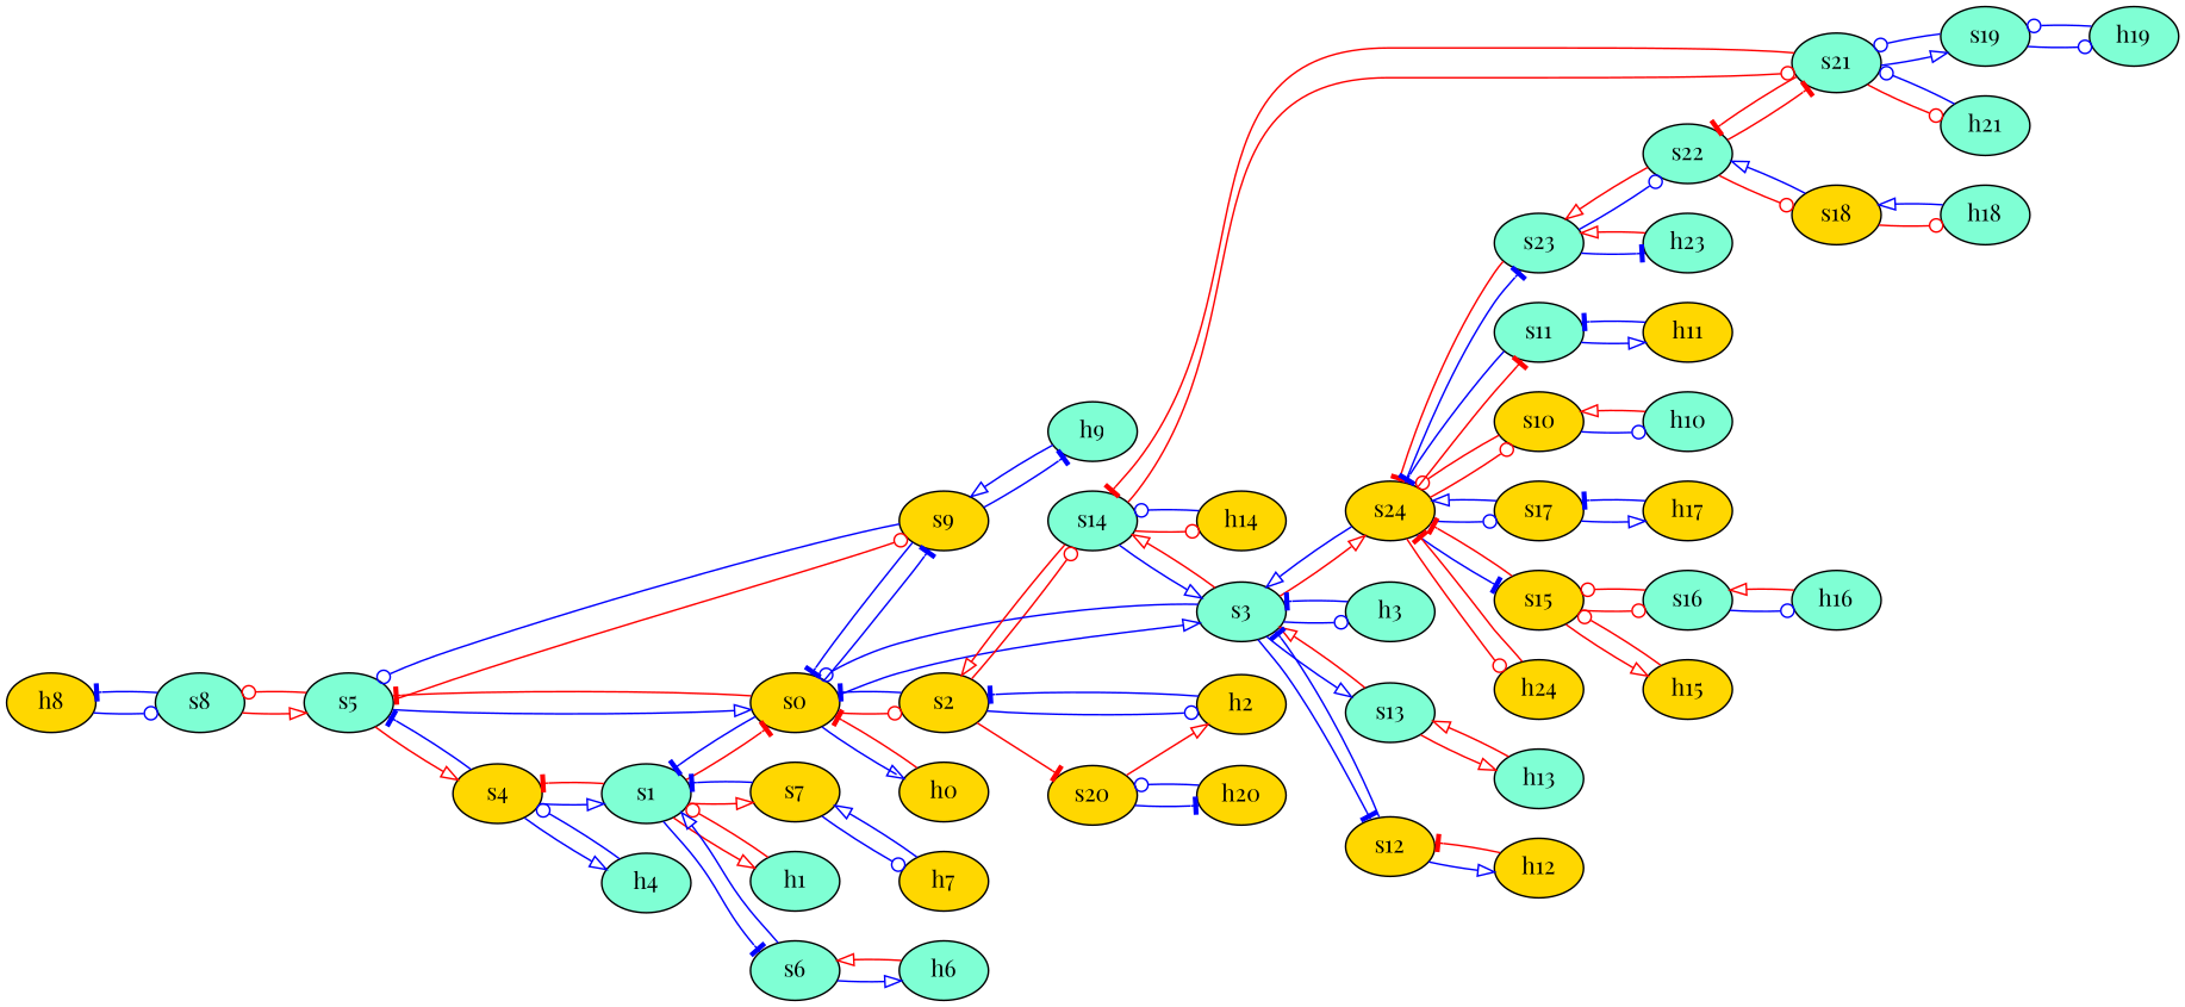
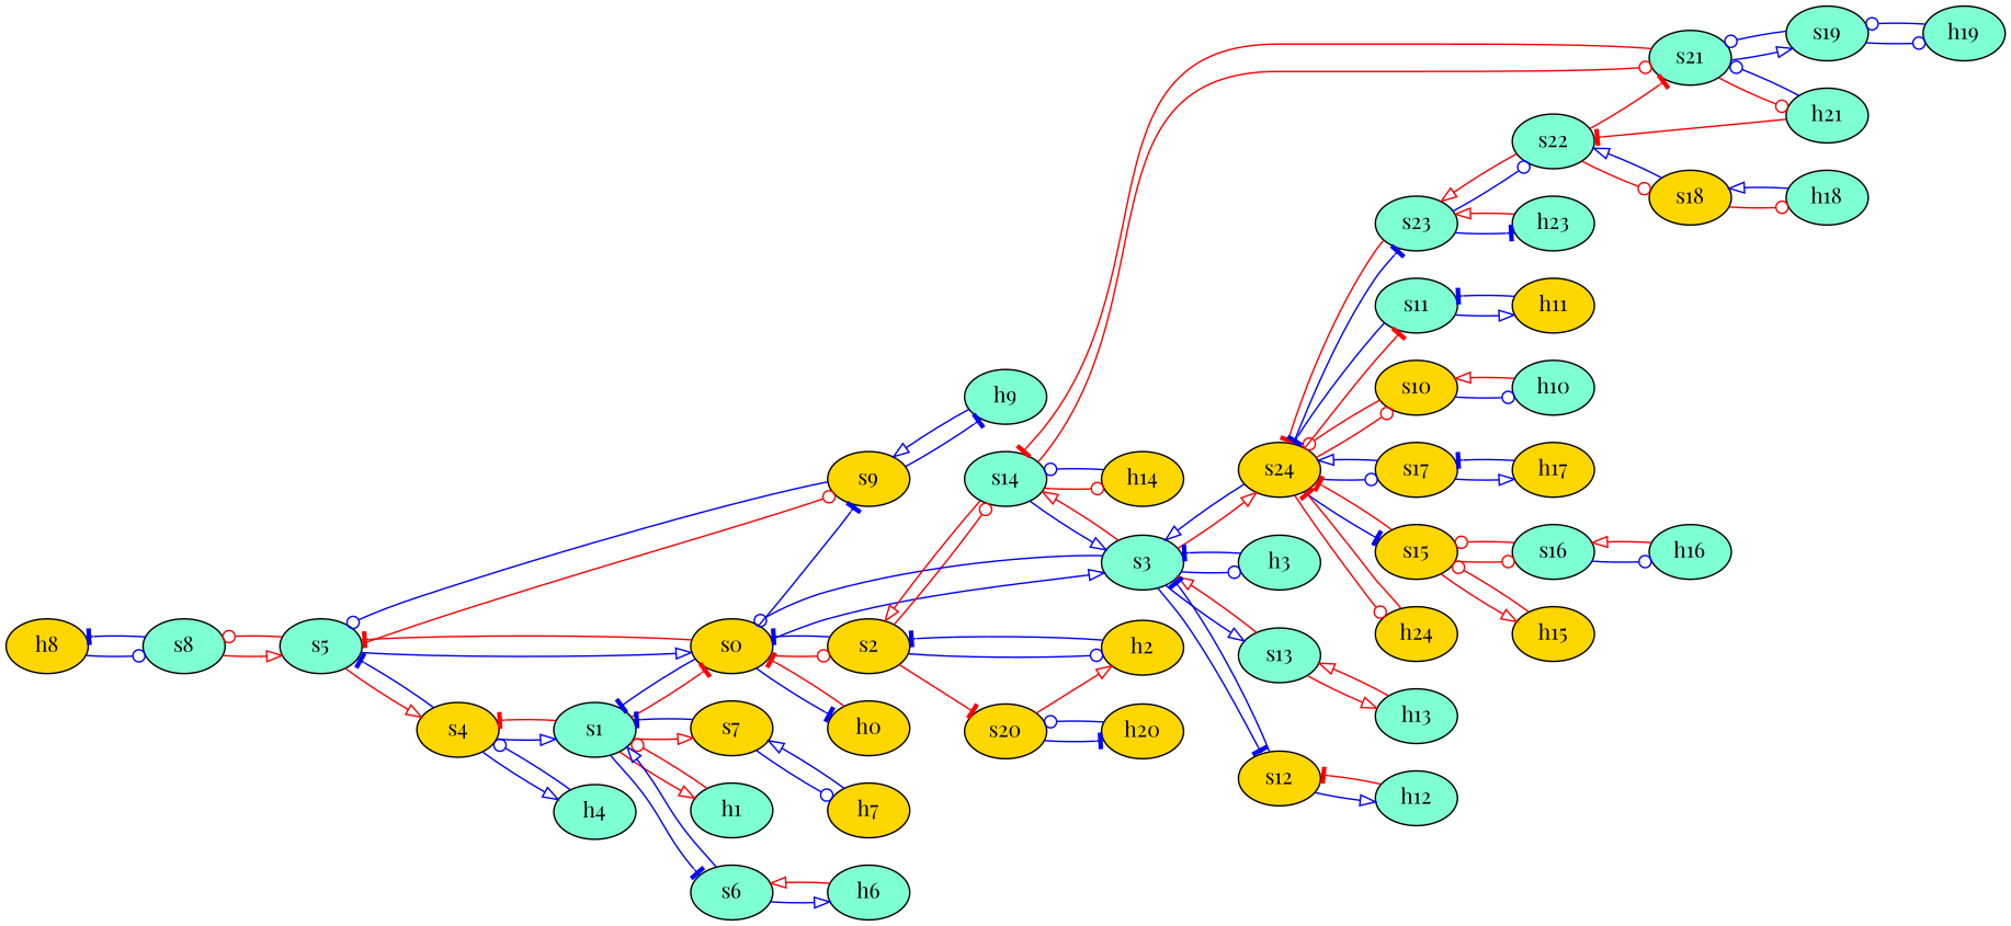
  strict digraph {
    fontname="Playfair Display"
    rankdir=LR
    node [fillcolor=aquamarine fontname="Playfair Display" style=filled type=switch]
    edge [arrowhead=onormal capacity="1Gbps" color=blue cost=1 dst_port=1 fontname="Playfair Display" src_port=1]
    h8 [fillcolor=gold ip="111.0.8.8" mac="00:00:00:00:8:8" type=host]
    s8
    s5
    s9 [fillcolor=gold]
    s0 [fillcolor=gold]
    s4 [fillcolor=gold]
    h9 [ip="111.0.9.9" mac="00:00:00:00:9:9" type=host]
    s2 [fillcolor=gold]
    s3
    h0 [fillcolor=gold ip="111.0.0.0" mac="00:00:00:00:0:0" type=host]
    s1
    h2 [fillcolor=gold ip="111.0.2.2" mac="00:00:00:00:2:2" type=host]
    s14
    s20 [fillcolor=gold]
    s21
    h14 [fillcolor=gold ip="111.0.14.14" mac="00:00:00:00:14:14" type=host]
    h20 [fillcolor=gold ip="111.0.20.20" mac="00:00:00:00:20:20" type=host]
    h3 [ip="111.0.3.3" mac="00:00:00:00:3:3" type=host]
    s13
    s12 [fillcolor=gold]
    s24 [fillcolor=gold]
    h13 [ip="111.0.13.13" mac="00:00:00:00:13:13" type=host]
-   h12 [fillcolor=gold ip="111.0.12.12" mac="00:00:00:00:12:12" type=host]
+   h12 [ip="111.0.12.12" mac="00:00:00:00:12:12" type=host]
    s23
    s11
    s10 [fillcolor=gold]
    s17 [fillcolor=gold]
    s15 [fillcolor=gold]
    h24 [fillcolor=gold ip="111.0.24.24" mac="00:00:00:00:24:24" type=host]
    h1 [ip="111.0.1.1" mac="00:00:00:00:1:1" type=host]
    s6
    s7 [fillcolor=gold]
    h6 [ip="111.0.6.6" mac="00:00:00:00:6:6" type=host]
    h7 [fillcolor=gold ip="111.0.7.7" mac="00:00:00:00:7:7" type=host]
    h4 [ip="111.0.4.4" mac="00:00:00:00:4:4" type=host]
    h23 [ip="111.0.23.23" mac="00:00:00:00:23:23" type=host]
    s22
    s18 [fillcolor=gold]
    h21 [ip="111.0.21.21" mac="00:00:00:00:21:21" type=host]
    s19
    h18 [ip="111.0.18.18" mac="00:00:00:00:18:18" type=host]
    h19 [ip="111.0.19.19" mac="00:00:00:00:19:19" type=host]
    h11 [fillcolor=gold ip="111.0.11.11" mac="00:00:00:00:11:11" type=host]
    h10 [ip="111.0.10.10" mac="00:00:00:00:10:10" type=host]
    h17 [fillcolor=gold ip="111.0.17.17" mac="00:00:00:00:17:17" type=host]
    s16
    h15 [fillcolor=gold ip="111.0.15.15" mac="00:00:00:00:15:15" type=host]
    h16 [ip="111.0.16.16" mac="00:00:00:00:16:16" type=host]
    h8 -> s8 [arrowhead=odot]
    s8 -> h8 [arrowhead=tee]
    s8 -> s5 [color=red dst_port=4 src_port=2]
    s5 -> s8 [arrowhead=odot color=red dst_port=2 src_port=4]
    s5 -> s9 [arrowhead=odot color=red dst_port=3 src_port=5]
    s5 -> s0 [dst_port=5 src_port=2]
    s5 -> s4 [color=red dst_port=3 src_port=3]
    s9 -> s5 [arrowhead=odot dst_port=5 src_port=3]
-   s9 -> s0 [arrowhead=tee dst_port=6 src_port=2]
    s9 -> h9 [arrowhead=tee]
    s0 -> s5 [arrowhead=tee color=red dst_port=2 src_port=5]
    s0 -> s9 [arrowhead=tee dst_port=2 src_port=6]
    s0 -> s2 [arrowhead=odot color=red dst_port=2 src_port=3]
    s0 -> s3 [dst_port=2 src_port=4]
-   s0 -> h0
+   s0 -> h0 [arrowhead=tee]
    s0 -> s1 [arrowhead=tee dst_port=2 src_port=2]
    s4 -> s5 [arrowhead=tee dst_port=3 src_port=3]
    s4 -> s1 [dst_port=3 src_port=2]
    s4 -> h4
    h9 -> s9
    s2 -> s0 [arrowhead=tee dst_port=3 src_port=2]
    s2 -> h2 [arrowhead=odot]
    s2 -> s14 [arrowhead=odot color=red dst_port=2 src_port=4]
    s2 -> s20 [arrowhead=tee color=red dst_port=2 src_port=3]
    s3 -> s0 [arrowhead=odot dst_port=4 src_port=2]
    s3 -> s14 [color=red dst_port=3 src_port=6]
    s3 -> h3 [arrowhead=odot]
    s3 -> s13 [dst_port=2 src_port=5]
    s3 -> s12 [arrowhead=tee dst_port=2 src_port=4]
    s3 -> s24 [color=red dst_port=2 src_port=3]
    h0 -> s0 [arrowhead=tee color=red]
    s1 -> s0 [arrowhead=tee color=red dst_port=2 src_port=2]
    s1 -> s4 [arrowhead=tee color=red dst_port=2 src_port=3]
    s1 -> h1 [color=red]
    s1 -> s6 [arrowhead=tee dst_port=3 src_port=5]
    s1 -> s7 [color=red dst_port=2 src_port=6]
    h2 -> s2 [arrowhead=tee]
    s14 -> s2 [color=red dst_port=4 src_port=2]
    s14 -> s3 [dst_port=6 src_port=3]
    s14 -> s21 [arrowhead=odot color=red dst_port=2 src_port=4]
    s14 -> h14 [arrowhead=odot color=red]
    s20 -> h2 [color=red dst_port=3 src_port=2]
    s20 -> h20 [arrowhead=tee]
    s21 -> s14 [arrowhead=tee color=red dst_port=4 src_port=2]
-   s21 -> s22 [arrowhead=tee color=red dst_port=3 src_port=4]
+   h21 -> s22 [arrowhead=tee color=red dst_port=3 src_port=4]
    s21 -> h21 [arrowhead=odot color=red]
    s21 -> s19 [dst_port=2 src_port=3]
    h14 -> s14 [arrowhead=odot]
    h20 -> s20 [arrowhead=odot]
    h3 -> s3 [arrowhead=tee]
    s13 -> s3 [color=red dst_port=5 src_port=2]
    s13 -> h13 [color=red]
    s12 -> s3 [arrowhead=tee dst_port=4 src_port=2]
    s12 -> h12
    s24 -> s3 [dst_port=3 src_port=2]
    s24 -> s23 [arrowhead=tee dst_port=3 src_port=8]
    s24 -> s11 [arrowhead=tee color=red dst_port=2 src_port=4]
    s24 -> s10 [arrowhead=odot color=red dst_port=2 src_port=3]
    s24 -> s17 [arrowhead=odot dst_port=2 src_port=7]
    s24 -> s15 [arrowhead=tee dst_port=4 src_port=6]
    s24 -> h24 [arrowhead=odot color=red]
    h13 -> s13 [color=red]
    h12 -> s12 [arrowhead=tee color=red]
    s23 -> s24 [arrowhead=tee color=red dst_port=8 src_port=3]
    s23 -> h23 [arrowhead=tee]
    s23 -> s22 [arrowhead=odot dst_port=4 src_port=2]
    s11 -> s24 [arrowhead=tee dst_port=4 src_port=2]
    s11 -> h11
    s10 -> s24 [arrowhead=odot color=red dst_port=3 src_port=2]
    s10 -> h10 [arrowhead=odot]
    s17 -> s24 [dst_port=7 src_port=2]
    s17 -> h17
    s15 -> s24 [arrowhead=tee color=red dst_port=6 src_port=4]
    s15 -> s16 [arrowhead=odot color=red dst_port=2 src_port=2]
    s15 -> h15 [color=red]
    h24 -> s24 [arrowhead=tee color=red]
    h1 -> s1 [arrowhead=odot color=red]
    s6 -> s1 [dst_port=5 src_port=3]
    s6 -> h6
    s7 -> s1 [arrowhead=tee dst_port=6 src_port=2]
    s7 -> h7 [arrowhead=odot]
    h6 -> s6 [color=red]
    h7 -> s7
    h4 -> s4 [arrowhead=odot]
    h23 -> s23 [color=red]
    s22 -> s21 [arrowhead=tee color=red dst_port=4 src_port=3]
    s22 -> s23 [color=red dst_port=2 src_port=4]
    s22 -> s18 [arrowhead=odot color=red dst_port=2 src_port=2]
    s18 -> s22 [dst_port=2 src_port=2]
    s18 -> h18 [arrowhead=odot color=red]
    h21 -> s21 [arrowhead=odot]
    s19 -> s21 [arrowhead=odot dst_port=3 src_port=2]
    s19 -> h19 [arrowhead=odot]
    h18 -> s18
    h19 -> s19 [arrowhead=odot]
    h11 -> s11 [arrowhead=tee]
    h10 -> s10 [color=red]
    h17 -> s17 [arrowhead=tee]
    s16 -> s15 [arrowhead=odot color=red dst_port=2 src_port=2]
    s16 -> h16 [arrowhead=odot]
    h15 -> s15 [arrowhead=odot color=red]
    h16 -> s16 [color=red]
  }
